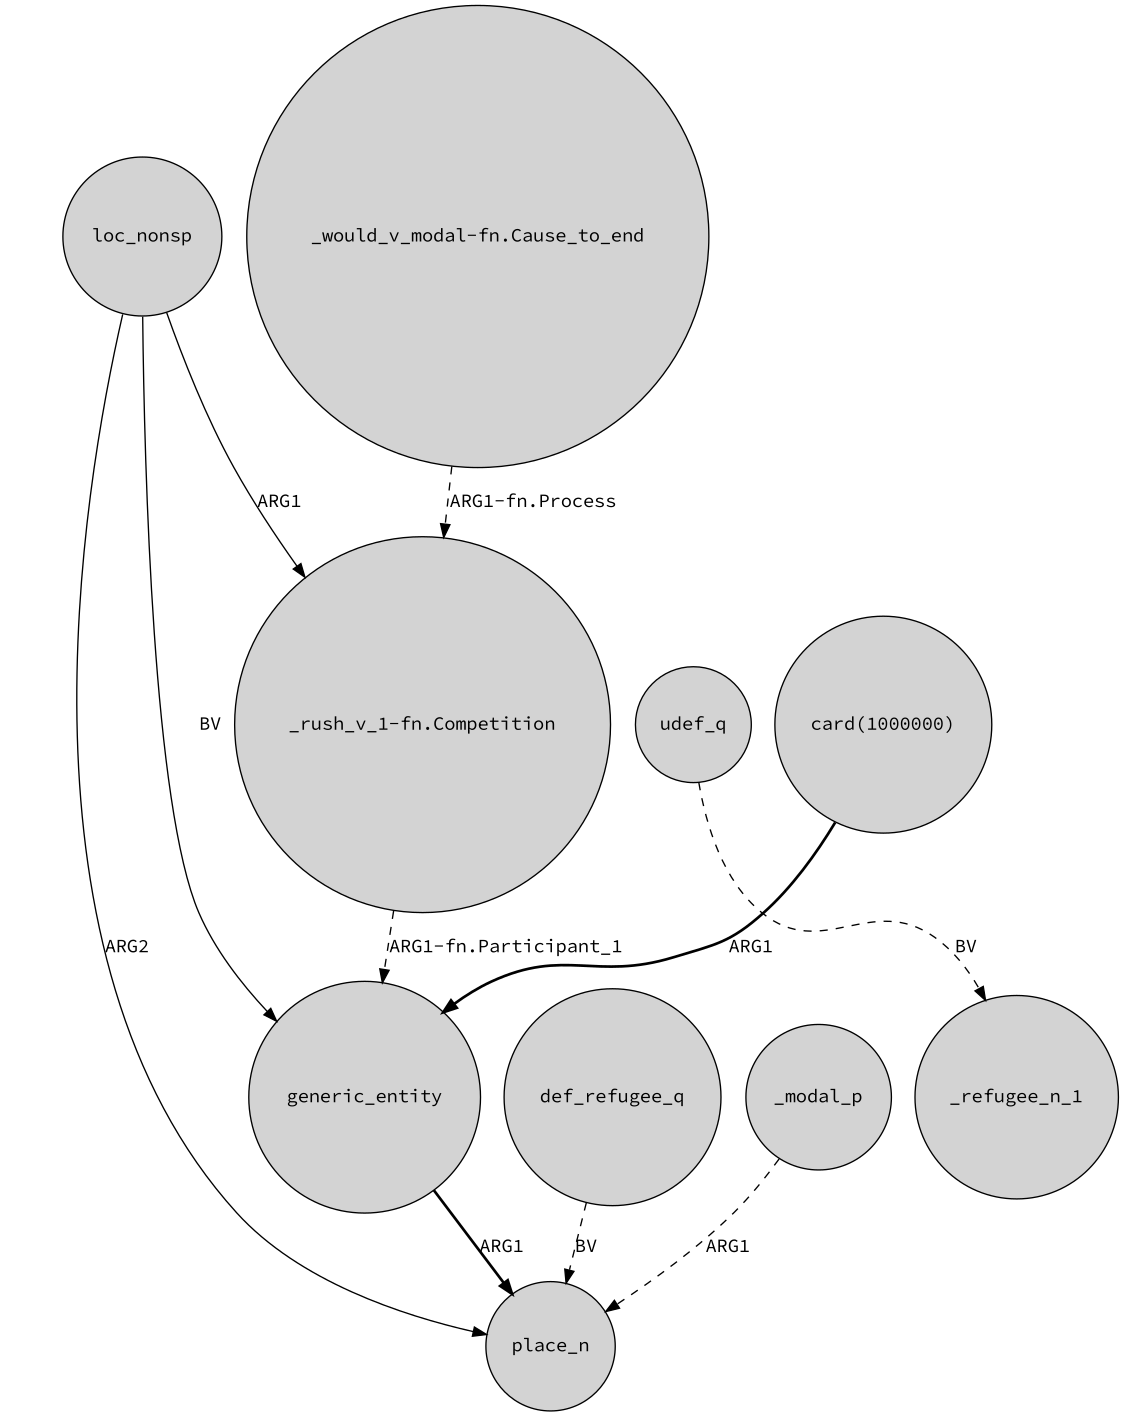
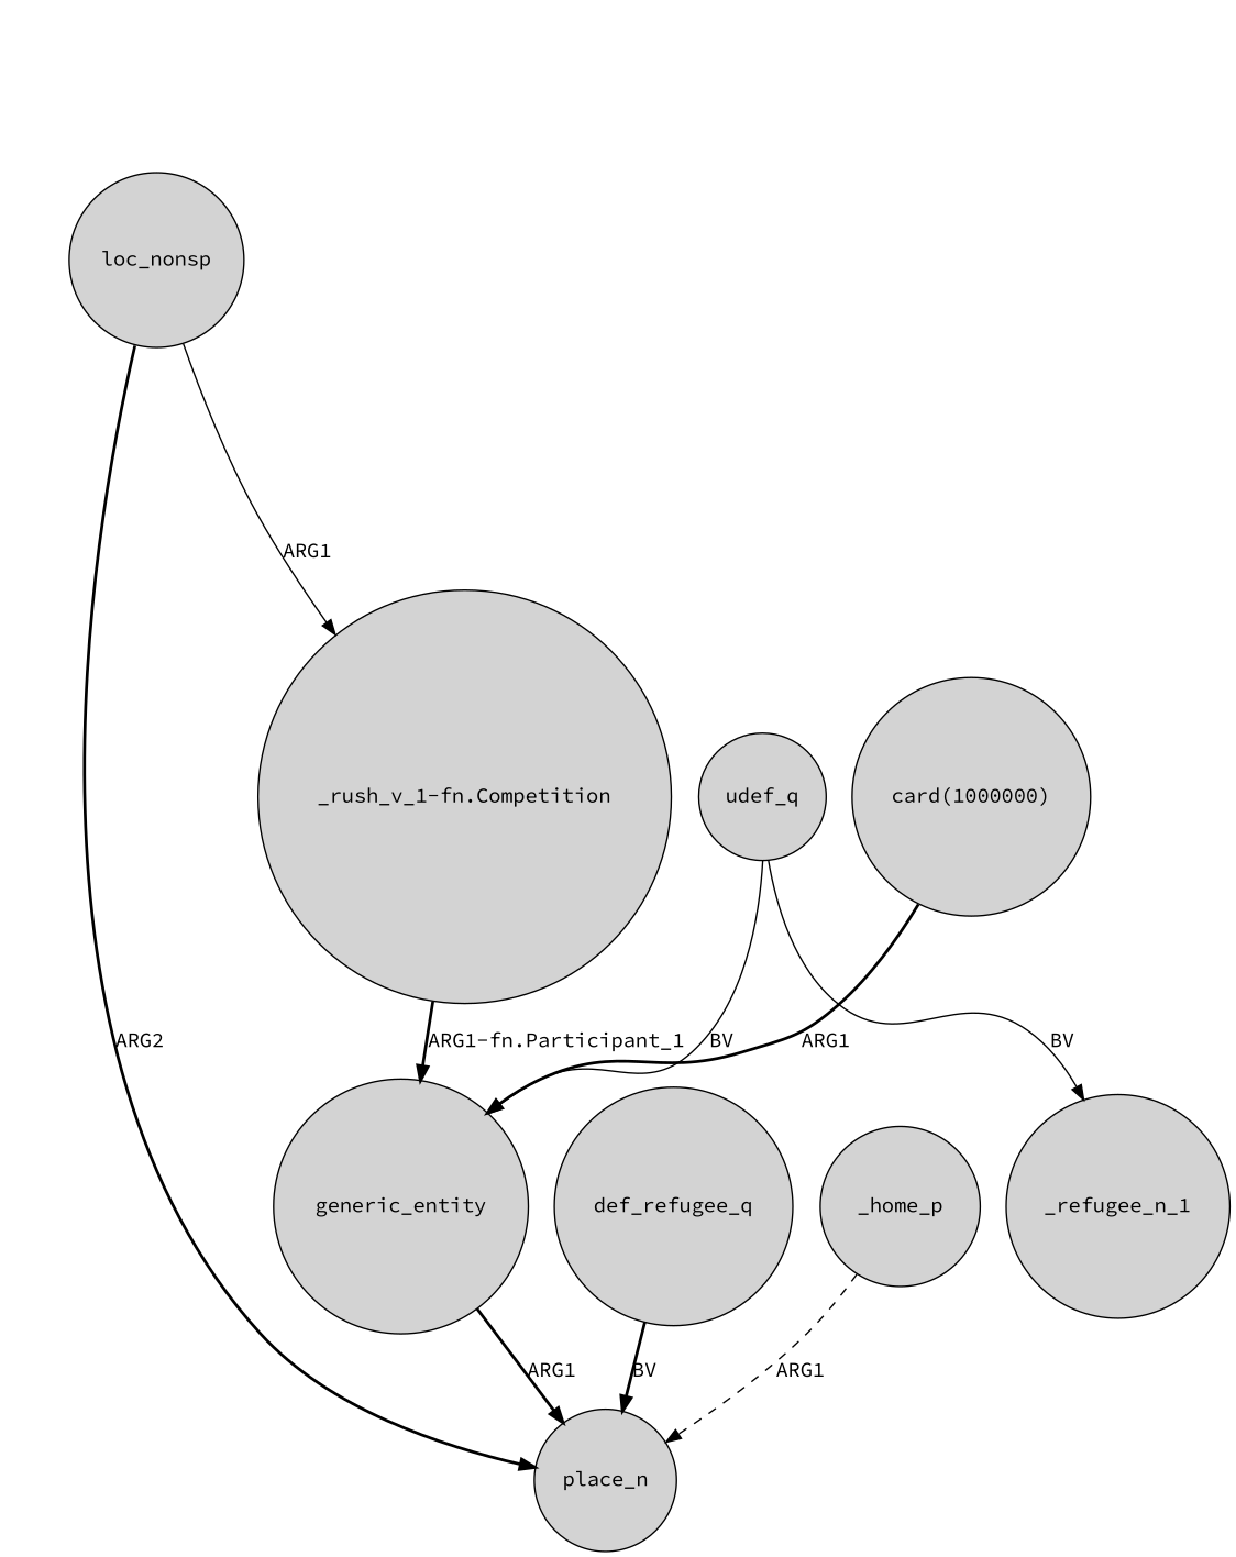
  digraph {
    fontname="Source Code Pro"
    node [fontname="Source Code Pro" shape=circle style=filled]
    edge [fontname="Source Code Pro" style=dashed]
    loc_nonsp
    "_rush_v_1-fn.Competition"
    place_n
    generic_entity
    n5 [label=def_refugee_q]
    udef_q
    _refugee_n_1
-   _home_p [label=_modal_p]
+   _home_p
    "card(1000000)"
-   "_would_v_modal-fn.Cause_to_end"
    loc_nonsp -> "_rush_v_1-fn.Competition" [label=ARG1 style=solid]
-   loc_nonsp -> place_n [label=ARG2 style=solid]
-   "_rush_v_1-fn.Competition" -> generic_entity [label="ARG1-fn.Participant_1"]
+   loc_nonsp -> place_n [label=ARG2 style=bold]
+   "_rush_v_1-fn.Competition" -> generic_entity [label="ARG1-fn.Participant_1" style=bold]
    generic_entity -> place_n [label=ARG1 style=bold]
-   n5 -> place_n [label=BV]
-   loc_nonsp -> generic_entity [label=BV style=solid]
-   udef_q -> _refugee_n_1 [label=BV]
+   n5 -> place_n [label=BV style=bold]
+   udef_q -> generic_entity [label=BV style=solid]
+   udef_q -> _refugee_n_1 [label=BV style=solid]
    _home_p -> place_n [label=ARG1]
    "card(1000000)" -> generic_entity [label=ARG1 style=bold]
-   "_would_v_modal-fn.Cause_to_end" -> "_rush_v_1-fn.Competition" [label="ARG1-fn.Process"]
  }
